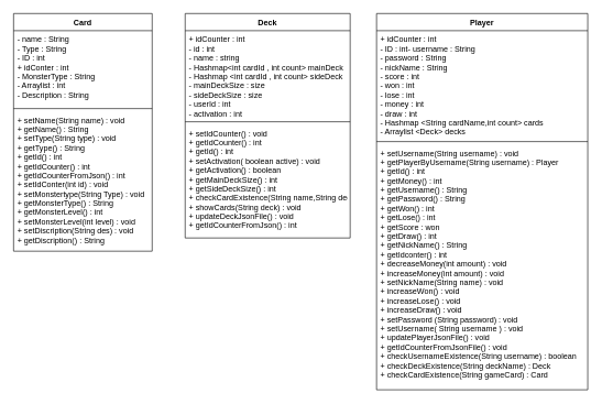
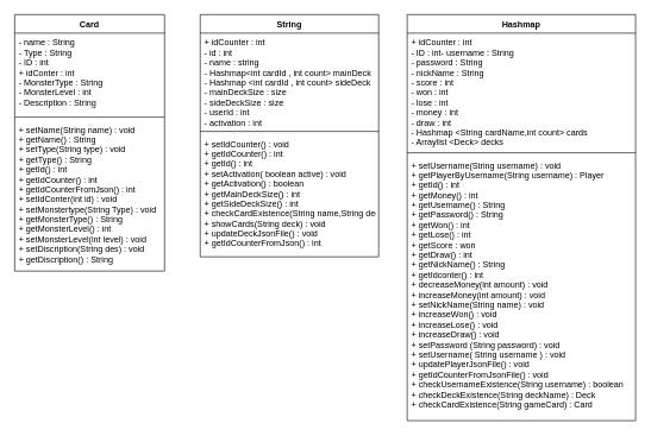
  <mxCell id="0" />
  <mxCell id="1" parent="0" />
- <mxCell id="2" value="Deck&#10;" style="swimlane;fontStyle=1;align=center;verticalAlign=top;childLayout=stackLayout;horizontal=1;startSize=26;horizontalStack=0;resizeParent=1;resizeParentMax=0;resizeLast=0;collapsible=1;marginBottom=0;" vertex="1" parent="1"><mxGeometry x="280" y="20" width="250" height="340" as="geometry" /></mxCell>
+ <mxCell id="2" value="String&#10;" style="swimlane;fontStyle=1;align=center;verticalAlign=top;childLayout=stackLayout;horizontal=1;startSize=26;horizontalStack=0;resizeParent=1;resizeParentMax=0;resizeLast=0;collapsible=1;marginBottom=0;" vertex="1" parent="1"><mxGeometry x="280" y="20" width="250" height="340" as="geometry" /></mxCell>
  <mxCell id="3" value="+ idCounter : int&#10;- id : int&#10;- name : string&#10;- Hashmap&lt;int cardId , int count&gt; mainDeck&#10;- Hashmap &lt;int cardId , int count&gt; sideDeck&#10;- mainDeckSize : size&#10;- sideDeckSize : size&#10;- userId : int&#10;- activation : int" style="text;strokeColor=none;fillColor=none;align=left;verticalAlign=top;spacingLeft=4;spacingRight=4;overflow=hidden;rotatable=0;points=[[0,0.5],[1,0.5]];portConstraint=eastwest;" vertex="1" parent="2"><mxGeometry y="26" width="250" height="134" as="geometry" /></mxCell>
  <mxCell id="4" value="" style="line;strokeWidth=1;fillColor=none;align=left;verticalAlign=middle;spacingTop=-1;spacingLeft=3;spacingRight=3;rotatable=0;labelPosition=right;points=[];portConstraint=eastwest;" vertex="1" parent="2"><mxGeometry y="160" width="250" height="8" as="geometry" /></mxCell>
  <mxCell id="5" value="+ setIdCounter() : void&#10;+ getIdCounter() : int&#10;+ getId() : int&#10;+ setActivation( boolean active) : void&#10;+ getActivation() : boolean&#10;+ getMainDeckSize() : int&#10;+ getSideDeckSize() : int&#10;+ checkCardExistence(String name,String deck) : Card&#10;+ showCards(String deck) : void&#10;+ updateDeckJsonFile() : void&#10;+ getIdCounterFromJson() : int &#10;&#10;" style="text;strokeColor=none;fillColor=none;align=left;verticalAlign=top;spacingLeft=4;spacingRight=4;overflow=hidden;rotatable=0;points=[[0,0.5],[1,0.5]];portConstraint=eastwest;" vertex="1" parent="2"><mxGeometry y="168" width="250" height="172" as="geometry" /></mxCell>
- <mxCell id="6" value="Player" style="swimlane;fontStyle=1;align=center;verticalAlign=top;childLayout=stackLayout;horizontal=1;startSize=26;horizontalStack=0;resizeParent=1;resizeParentMax=0;resizeLast=0;collapsible=1;marginBottom=0;" vertex="1" parent="1"><mxGeometry x="570" y="20" width="320" height="570" as="geometry" /></mxCell>
+ <mxCell id="6" value="Hashmap" style="swimlane;fontStyle=1;align=center;verticalAlign=top;childLayout=stackLayout;horizontal=1;startSize=26;horizontalStack=0;resizeParent=1;resizeParentMax=0;resizeLast=0;collapsible=1;marginBottom=0;" vertex="1" parent="1"><mxGeometry x="570" y="20" width="320" height="570" as="geometry" /></mxCell>
  <mxCell id="7" value="+ idCounter : int&#10;- ID : int- username : String&#10;- password : String&#10;- nickName : String&#10;- score : int&#10;- won : int&#10;- lose : int&#10;- money : int&#10;- draw : int&#10;- Hashmap &lt;String cardName,int count&gt; cards&#10;- Arraylist &lt;Deck&gt; decks&#10;" style="text;strokeColor=none;fillColor=none;align=left;verticalAlign=top;spacingLeft=4;spacingRight=4;overflow=hidden;rotatable=0;points=[[0,0.5],[1,0.5]];portConstraint=eastwest;" vertex="1" parent="6"><mxGeometry y="26" width="320" height="164" as="geometry" /></mxCell>
  <mxCell id="8" value="" style="line;strokeWidth=1;fillColor=none;align=left;verticalAlign=middle;spacingTop=-1;spacingLeft=3;spacingRight=3;rotatable=0;labelPosition=right;points=[];portConstraint=eastwest;" vertex="1" parent="6"><mxGeometry y="190" width="320" height="8" as="geometry" /></mxCell>
  <mxCell id="9" value="+ setUsername(String username) : void&#10;+ getPlayerByUsername(String username) : Player&#10;+ getId() : int&#10;+ getMoney() : int&#10;+ getUsername() : String&#10;+ getPassword() : String&#10;+ getWon() : int&#10;+ getLose() : int&#10;+ getScore : won&#10;+ getDraw() : int&#10;+ getNickName() : String&#10;+ getIdconter() : int&#10;+ decreaseMoney(int amount) : void&#10;+ increaseMoney(int amount) : void&#10;+ setNickName(String name) : void&#10;+ increaseWon() : void&#10;+ increaseLose() : void&#10;+ increaseDraw() : void&#10;+ setPassword (String password) : void&#10;+ setUsername( String username ) : void &#10;+ updatePlayerJsonFile() : void&#10;+ getIdCounterFromJsonFile() : void&#10;+ checkUsernameExistence(String username) : boolean&#10;+ checkDeckExistence(String deckName) : Deck&#10;+ checkCardExistence(String gameCard) : Card&#10;&#10;&#10;&#10;&#10;" style="text;strokeColor=none;fillColor=none;align=left;verticalAlign=top;spacingLeft=4;spacingRight=4;overflow=hidden;rotatable=0;points=[[0,0.5],[1,0.5]];portConstraint=eastwest;" vertex="1" parent="6"><mxGeometry y="198" width="320" height="372" as="geometry" /></mxCell>
  <mxCell id="10" value="Card" style="swimlane;fontStyle=1;align=center;verticalAlign=top;childLayout=stackLayout;horizontal=1;startSize=26;horizontalStack=0;resizeParent=1;resizeParentMax=0;resizeLast=0;collapsible=1;marginBottom=0;" vertex="1" parent="1"><mxGeometry x="20" y="20" width="210" height="360" as="geometry" /></mxCell>
- <mxCell id="11" value="- name : String&#10;- Type : String&#10;- ID : int &#10;+ idConter : int&#10;- MonsterType : String&#10;- Arraylist : int&#10;- Description : String&#10;" style="text;strokeColor=none;fillColor=none;align=left;verticalAlign=top;spacingLeft=4;spacingRight=4;overflow=hidden;rotatable=0;points=[[0,0.5],[1,0.5]];portConstraint=eastwest;" vertex="1" parent="10"><mxGeometry y="26" width="210" height="114" as="geometry" /></mxCell>
+ <mxCell id="11" value="- name : String&#10;- Type : String&#10;- ID : int &#10;+ idConter : int&#10;- MonsterType : String&#10;- MonsterLevel : int&#10;- Description : String&#10;" style="text;strokeColor=none;fillColor=none;align=left;verticalAlign=top;spacingLeft=4;spacingRight=4;overflow=hidden;rotatable=0;points=[[0,0.5],[1,0.5]];portConstraint=eastwest;" vertex="1" parent="10"><mxGeometry y="26" width="210" height="114" as="geometry" /></mxCell>
  <mxCell id="12" value="" style="line;strokeWidth=1;fillColor=none;align=left;verticalAlign=middle;spacingTop=-1;spacingLeft=3;spacingRight=3;rotatable=0;labelPosition=right;points=[];portConstraint=eastwest;" vertex="1" parent="10"><mxGeometry y="140" width="210" height="8" as="geometry" /></mxCell>
  <mxCell id="13" value="+ setName(String name) : void&#10;+ getName() : String&#10;+ setType(String type) : void&#10;+ getType() : String&#10;+ getId() : int&#10;+ getIdCounter() : int&#10;+ getIdCounterFromJson() : int&#10;+ setIdConter(int id) : void&#10;+ setMonstertype(String Type) : void&#10;+ getMonsterType() : String&#10;+ getMonsterLevel() : int&#10;+ setMonsterLevel(int level) : void&#10;+ setDiscription(String des) : void&#10;+ getDiscription() : String&#10;" style="text;strokeColor=none;fillColor=none;align=left;verticalAlign=top;spacingLeft=4;spacingRight=4;overflow=hidden;rotatable=0;points=[[0,0.5],[1,0.5]];portConstraint=eastwest;" vertex="1" parent="10"><mxGeometry y="148" width="210" height="212" as="geometry" /></mxCell>
